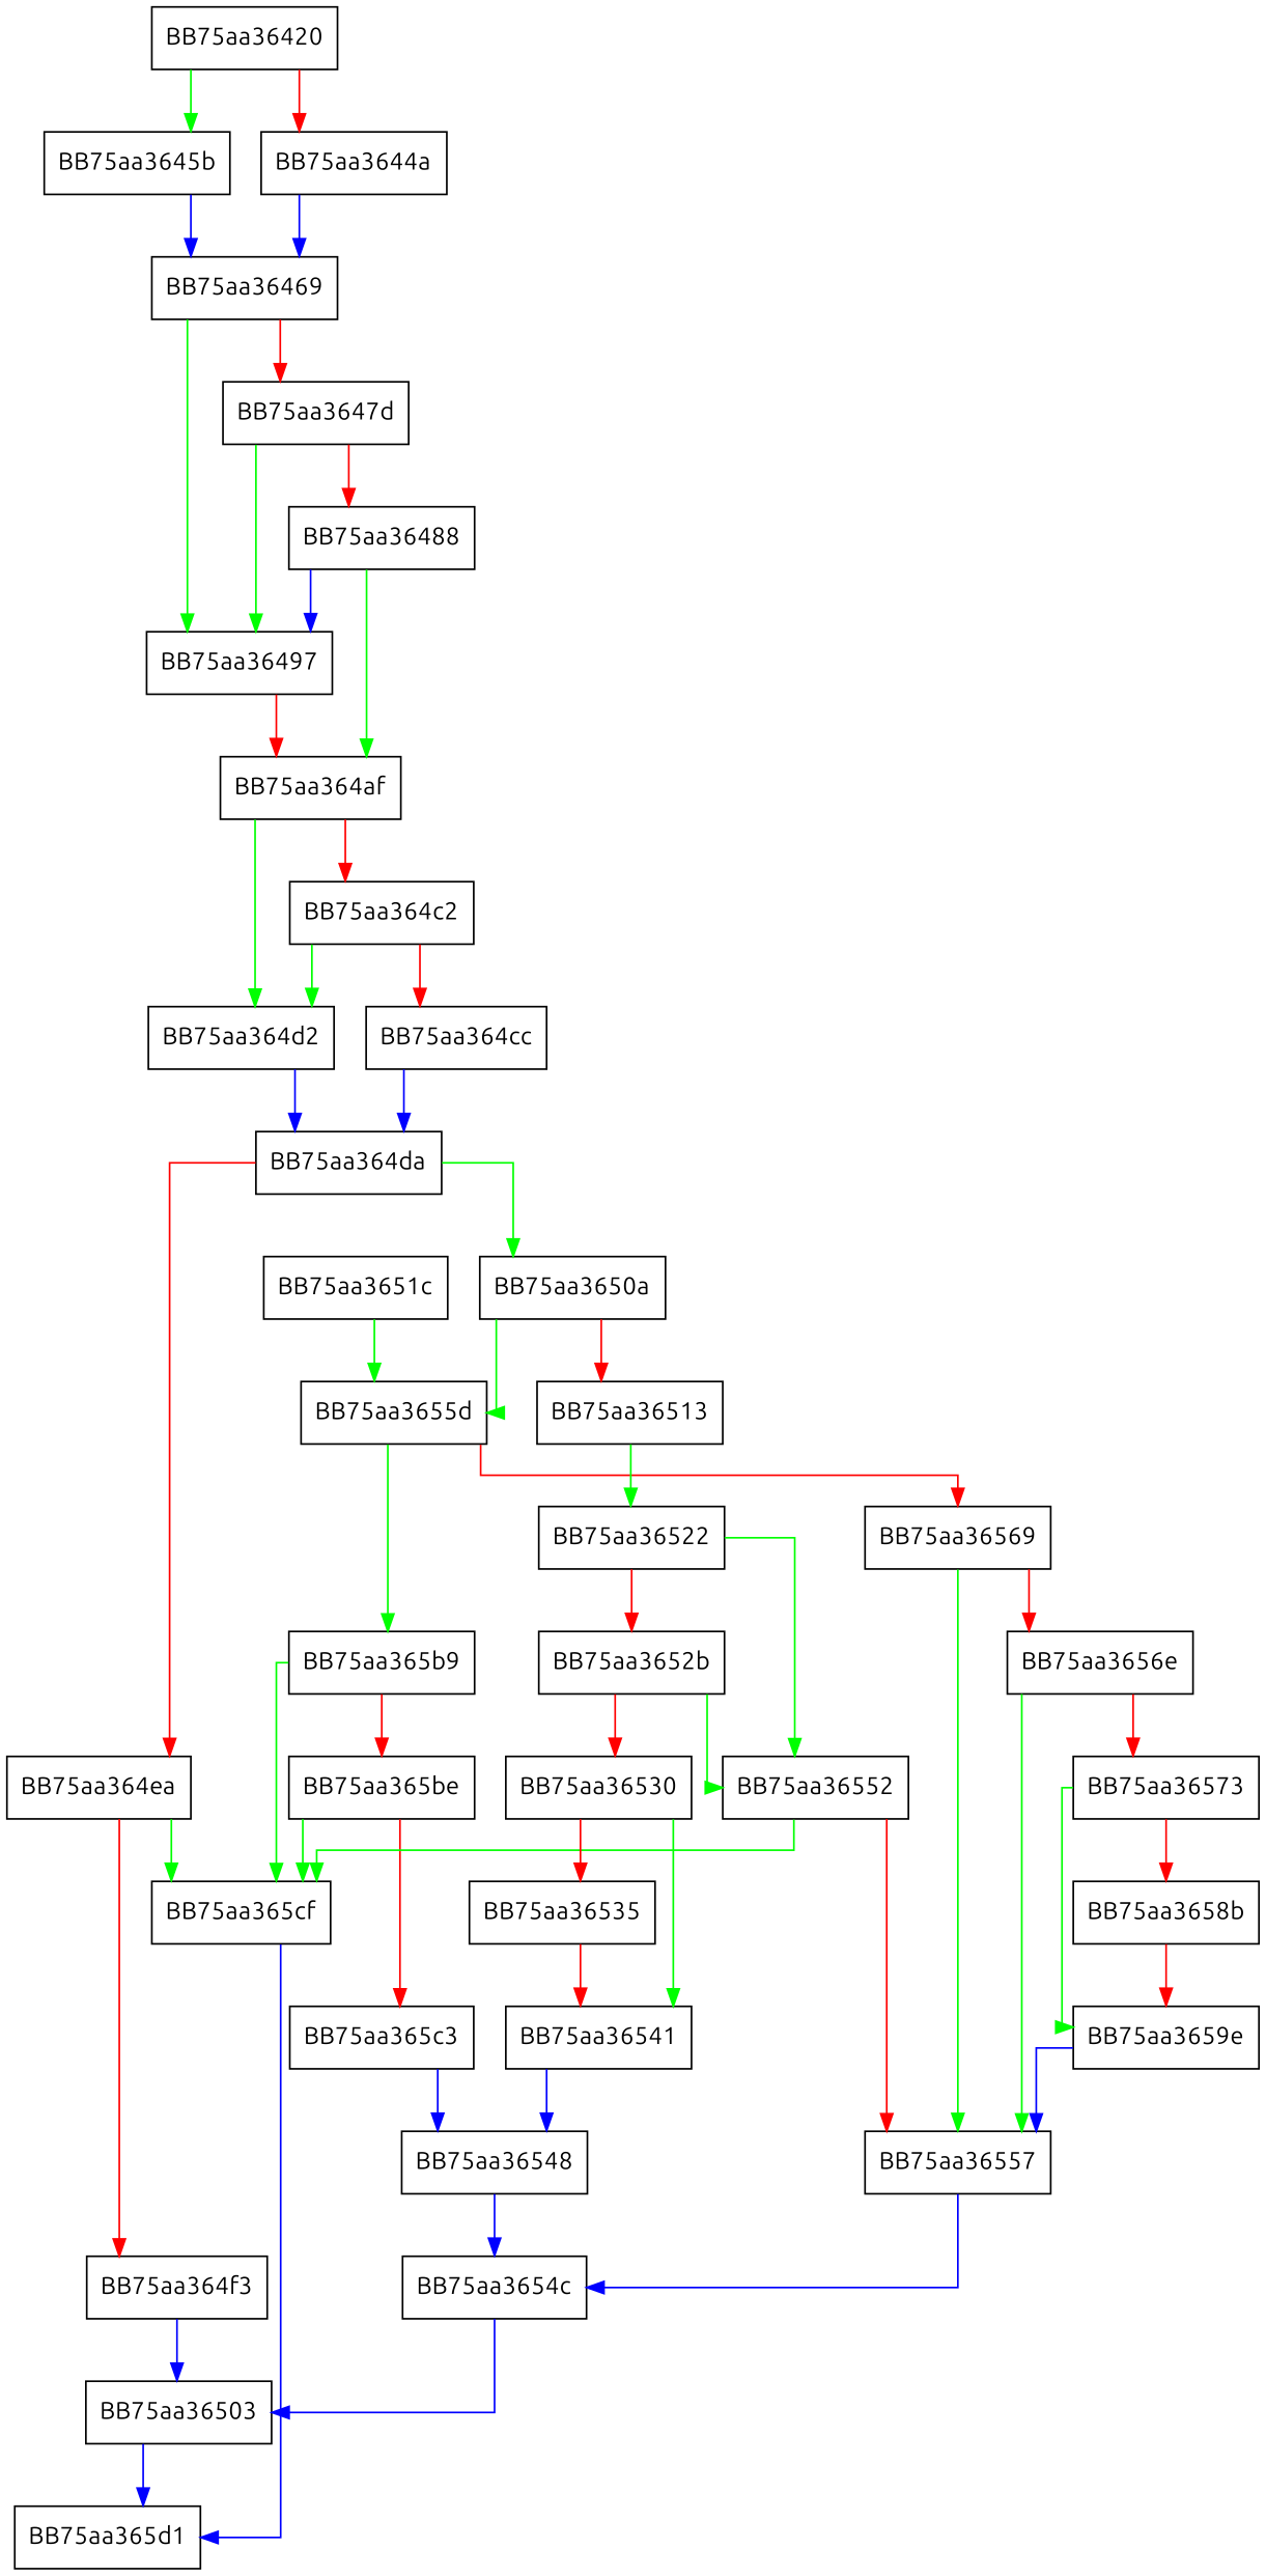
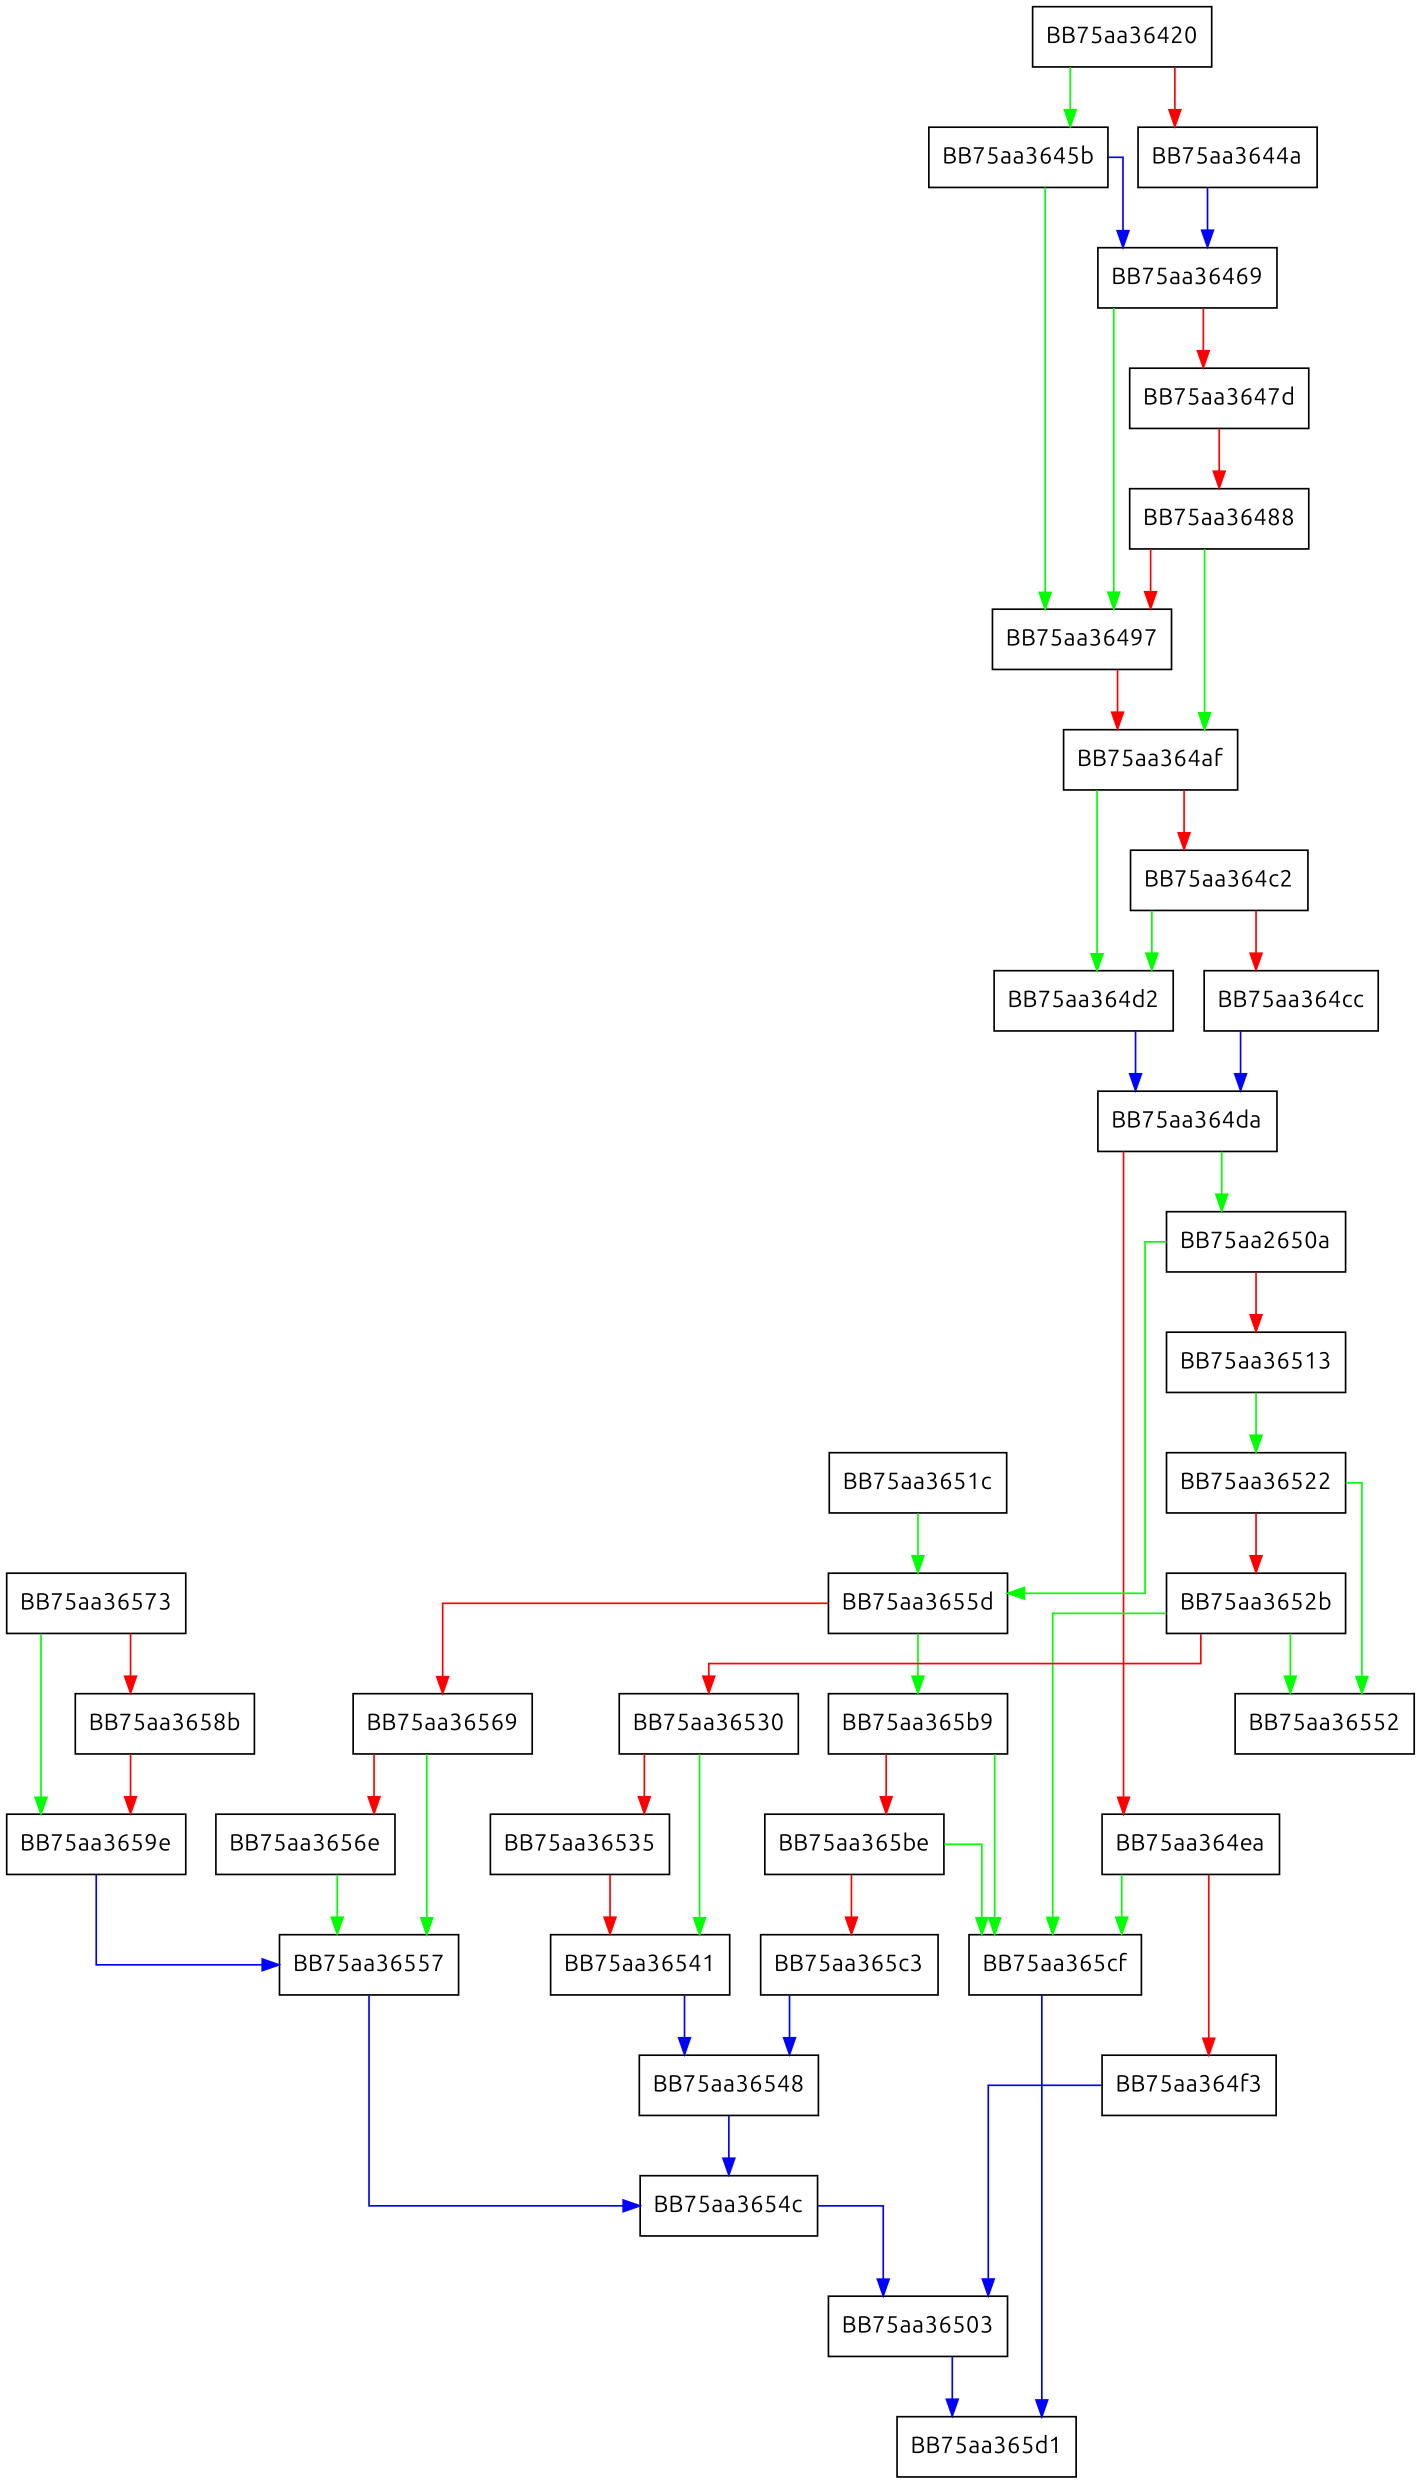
  digraph {
    fontname=Ubuntu
    splines=ortho
    node [fontname=Ubuntu shape=box]
    edge [color=red fontname=Ubuntu]
    BB75aa36420
    BB75aa3645b
    BB75aa3644a
    BB75aa36469
    BB75aa36497
    BB75aa3647d
    BB75aa364af
    BB75aa36488
    BB75aa364d2
    BB75aa364c2
    BB75aa364da
    BB75aa364cc
-   BB75aa3650a
+   BB75aa3650a [label=BB75aa2650a]
    BB75aa364ea
    BB75aa3655d
    BB75aa36513
    BB75aa365cf
    BB75aa364f3
    BB75aa365b9
    BB75aa36569
    BB75aa36522
    BB75aa365d1
    BB75aa36503
    BB75aa365be
    BB75aa36557
    BB75aa3656e
    BB75aa36552
    BB75aa3652b
    BB75aa3651c
    BB75aa36530
    BB75aa3654c
    BB75aa36541
    BB75aa36535
    BB75aa36548
    BB75aa365c3
    BB75aa36573
    BB75aa3659e
    BB75aa3658b
    BB75aa36420 -> BB75aa3645b [color=green]
    BB75aa36420 -> BB75aa3644a
    BB75aa3645b -> BB75aa36469 [color=blue]
    BB75aa3644a -> BB75aa36469 [color=blue]
    BB75aa36469 -> BB75aa36497 [color=green]
    BB75aa36469 -> BB75aa3647d
    BB75aa36497 -> BB75aa364af
-   BB75aa3647d -> BB75aa36497 [color=green]
+   BB75aa3645b -> BB75aa36497 [color=green]
    BB75aa3647d -> BB75aa36488
    BB75aa364af -> BB75aa364d2 [color=green]
    BB75aa364af -> BB75aa364c2
-   BB75aa36488 -> BB75aa36497 [color=blue]
+   BB75aa36488 -> BB75aa36497
    BB75aa36488 -> BB75aa364af [color=green]
    BB75aa364d2 -> BB75aa364da [color=blue]
    BB75aa364c2 -> BB75aa364d2 [color=green]
    BB75aa364c2 -> BB75aa364cc
    BB75aa364da -> BB75aa3650a [color=green]
    BB75aa364da -> BB75aa364ea
    BB75aa364cc -> BB75aa364da [color=blue]
    BB75aa3650a -> BB75aa3655d [color=green]
    BB75aa3650a -> BB75aa36513
    BB75aa364ea -> BB75aa365cf [color=green]
    BB75aa364ea -> BB75aa364f3
    BB75aa3655d -> BB75aa365b9 [color=green]
    BB75aa3655d -> BB75aa36569
    BB75aa36513 -> BB75aa36522 [color=green]
    BB75aa365cf -> BB75aa365d1 [color=blue]
    BB75aa364f3 -> BB75aa36503 [color=blue]
    BB75aa365b9 -> BB75aa365cf [color=green]
    BB75aa365b9 -> BB75aa365be
    BB75aa36569 -> BB75aa36557 [color=green]
    BB75aa36569 -> BB75aa3656e
    BB75aa36522 -> BB75aa36552 [color=green]
    BB75aa36522 -> BB75aa3652b
    BB75aa36503 -> BB75aa365d1 [color=blue]
    BB75aa365be -> BB75aa365cf [color=green]
    BB75aa365be -> BB75aa365c3
    BB75aa36557 -> BB75aa3654c [color=blue]
    BB75aa3656e -> BB75aa36557 [color=green]
-   BB75aa3656e -> BB75aa36573
-   BB75aa36552 -> BB75aa365cf [color=green]
-   BB75aa36552 -> BB75aa36557
+   BB75aa3652b -> BB75aa365cf [color=green]
    BB75aa3652b -> BB75aa36552 [color=green]
    BB75aa3652b -> BB75aa36530
    BB75aa3651c -> BB75aa3655d [color=green]
    BB75aa36530 -> BB75aa36541 [color=green]
    BB75aa36530 -> BB75aa36535
    BB75aa3654c -> BB75aa36503 [color=blue]
    BB75aa36541 -> BB75aa36548 [color=blue]
    BB75aa36535 -> BB75aa36541
    BB75aa36548 -> BB75aa3654c [color=blue]
    BB75aa365c3 -> BB75aa36548 [color=blue]
    BB75aa36573 -> BB75aa3659e [color=green]
    BB75aa36573 -> BB75aa3658b
    BB75aa3659e -> BB75aa36557 [color=blue]
    BB75aa3658b -> BB75aa3659e
  }
